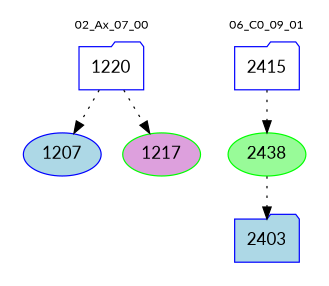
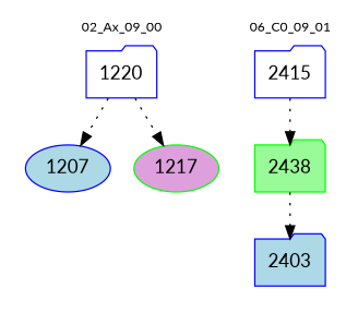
  digraph {
    fontname=Lato
    node [color=blue fillcolor=white fontname=Lato shape=folder style=filled]
    edge [color=black fontname=Lato style=dotted]
    n1 [label=1220]
    n2 [fillcolor=lightblue label=1207 shape=ellipse]
    n3 [color=green fillcolor=plum label=1217 shape=ellipse]
    n4 [label=2415]
    n5 [fillcolor=lightblue label=2403]
-   n6 [color=green fillcolor=palegreen label=2438 shape=ellipse]
+   n6 [color=green fillcolor=palegreen label=2438]
    subgraph cluster_1 {
      color=white
      fontsize=10
-     label="02_Ax_07_00"
+     label="02_Ax_09_00"
      n1
      n2
      n3
    }
    subgraph cluster_2 {
      color=white
      fontsize=10
      label="06_C0_09_01"
      n4
      n5
      n6
    }
    n1 -> n2
    n1 -> n3
    n4 -> n6
    n6 -> n5
  }
